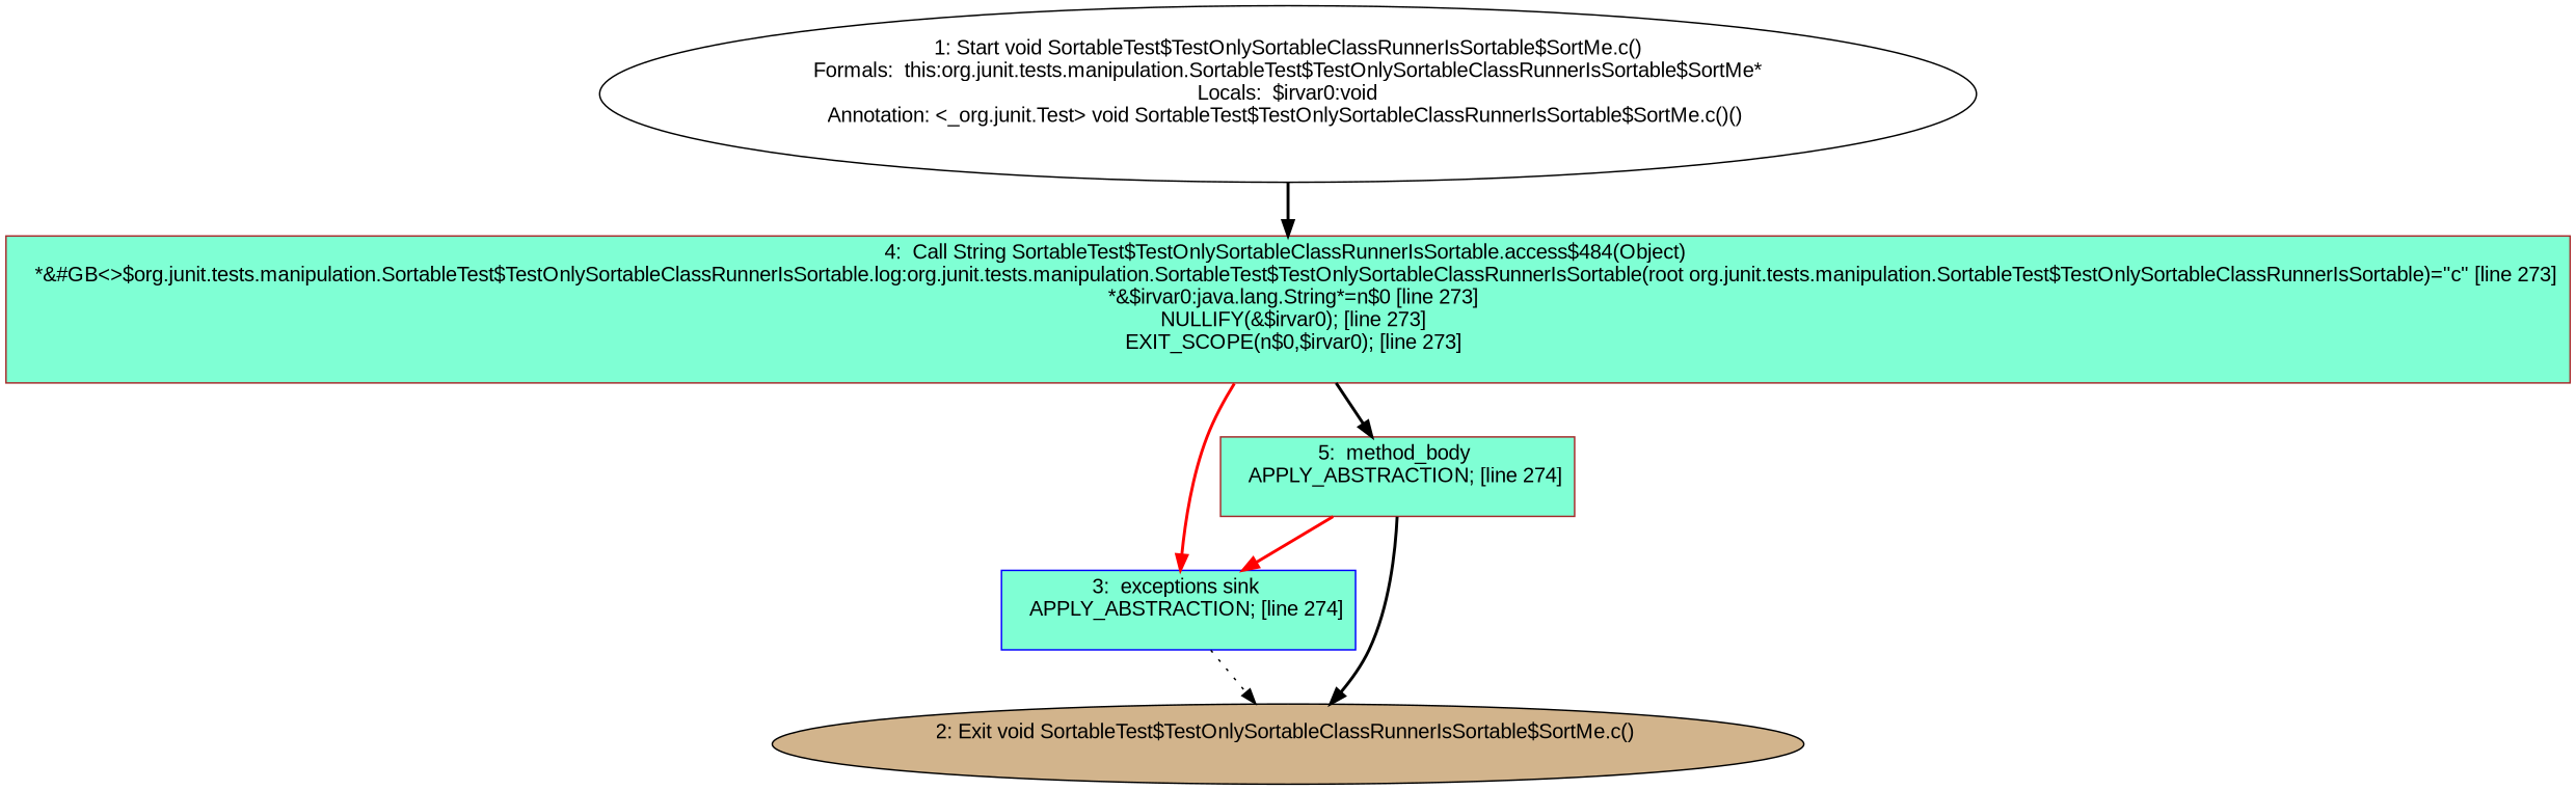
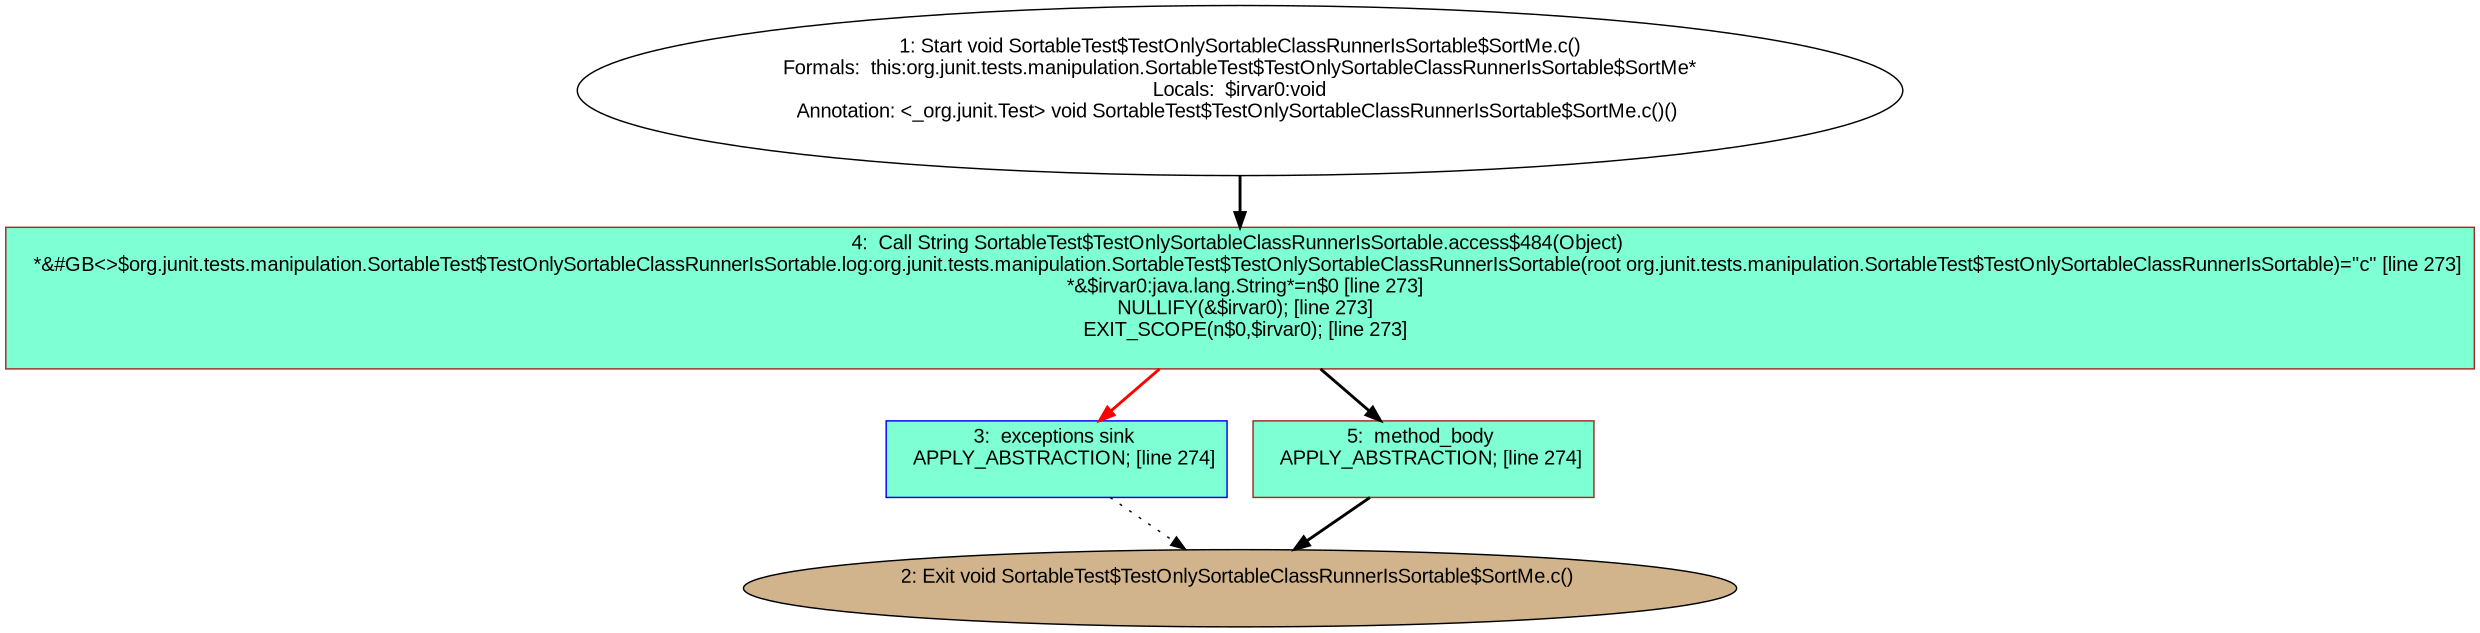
  digraph {
    fontname="Liberation Sans"
    node [color=black style=filled fillcolor=aquamarine fontname="Liberation Sans" shape=box]
    edge [style=bold fontname="Liberation Sans"]
    n1 [label="1: Start void SortableTest$TestOnlySortableClassRunnerIsSortable$SortMe.c()\nFormals:  this:org.junit.tests.manipulation.SortableTest$TestOnlySortableClassRunnerIsSortable$SortMe*\nLocals:  $irvar0:void\nAnnotation: <_org.junit.Test> void SortableTest$TestOnlySortableClassRunnerIsSortable$SortMe.c()() \n  " fillcolor=white shape=""]
    n2 [label="4:  Call String SortableTest$TestOnlySortableClassRunnerIsSortable.access$484(Object) \n   *&#GB<>$org.junit.tests.manipulation.SortableTest$TestOnlySortableClassRunnerIsSortable.log:org.junit.tests.manipulation.SortableTest$TestOnlySortableClassRunnerIsSortable(root org.junit.tests.manipulation.SortableTest$TestOnlySortableClassRunnerIsSortable)=\"c\" [line 273]\n  *&$irvar0:java.lang.String*=n$0 [line 273]\n  NULLIFY(&$irvar0); [line 273]\n  EXIT_SCOPE(n$0,$irvar0); [line 273]\n " color=brown]
    n3 [label="3:  exceptions sink \n   APPLY_ABSTRACTION; [line 274]\n " color=blue]
    n4 [label="5:  method_body \n   APPLY_ABSTRACTION; [line 274]\n " color=brown]
    n5 [label="2: Exit void SortableTest$TestOnlySortableClassRunnerIsSortable$SortMe.c() \n  " fillcolor=tan shape=""]
    n1 -> n2
    n2 -> n3 [color=red]
    n2 -> n4
    n3 -> n5 [style=dotted]
-   n4 -> n3 [color=red]
    n4 -> n5
  }
